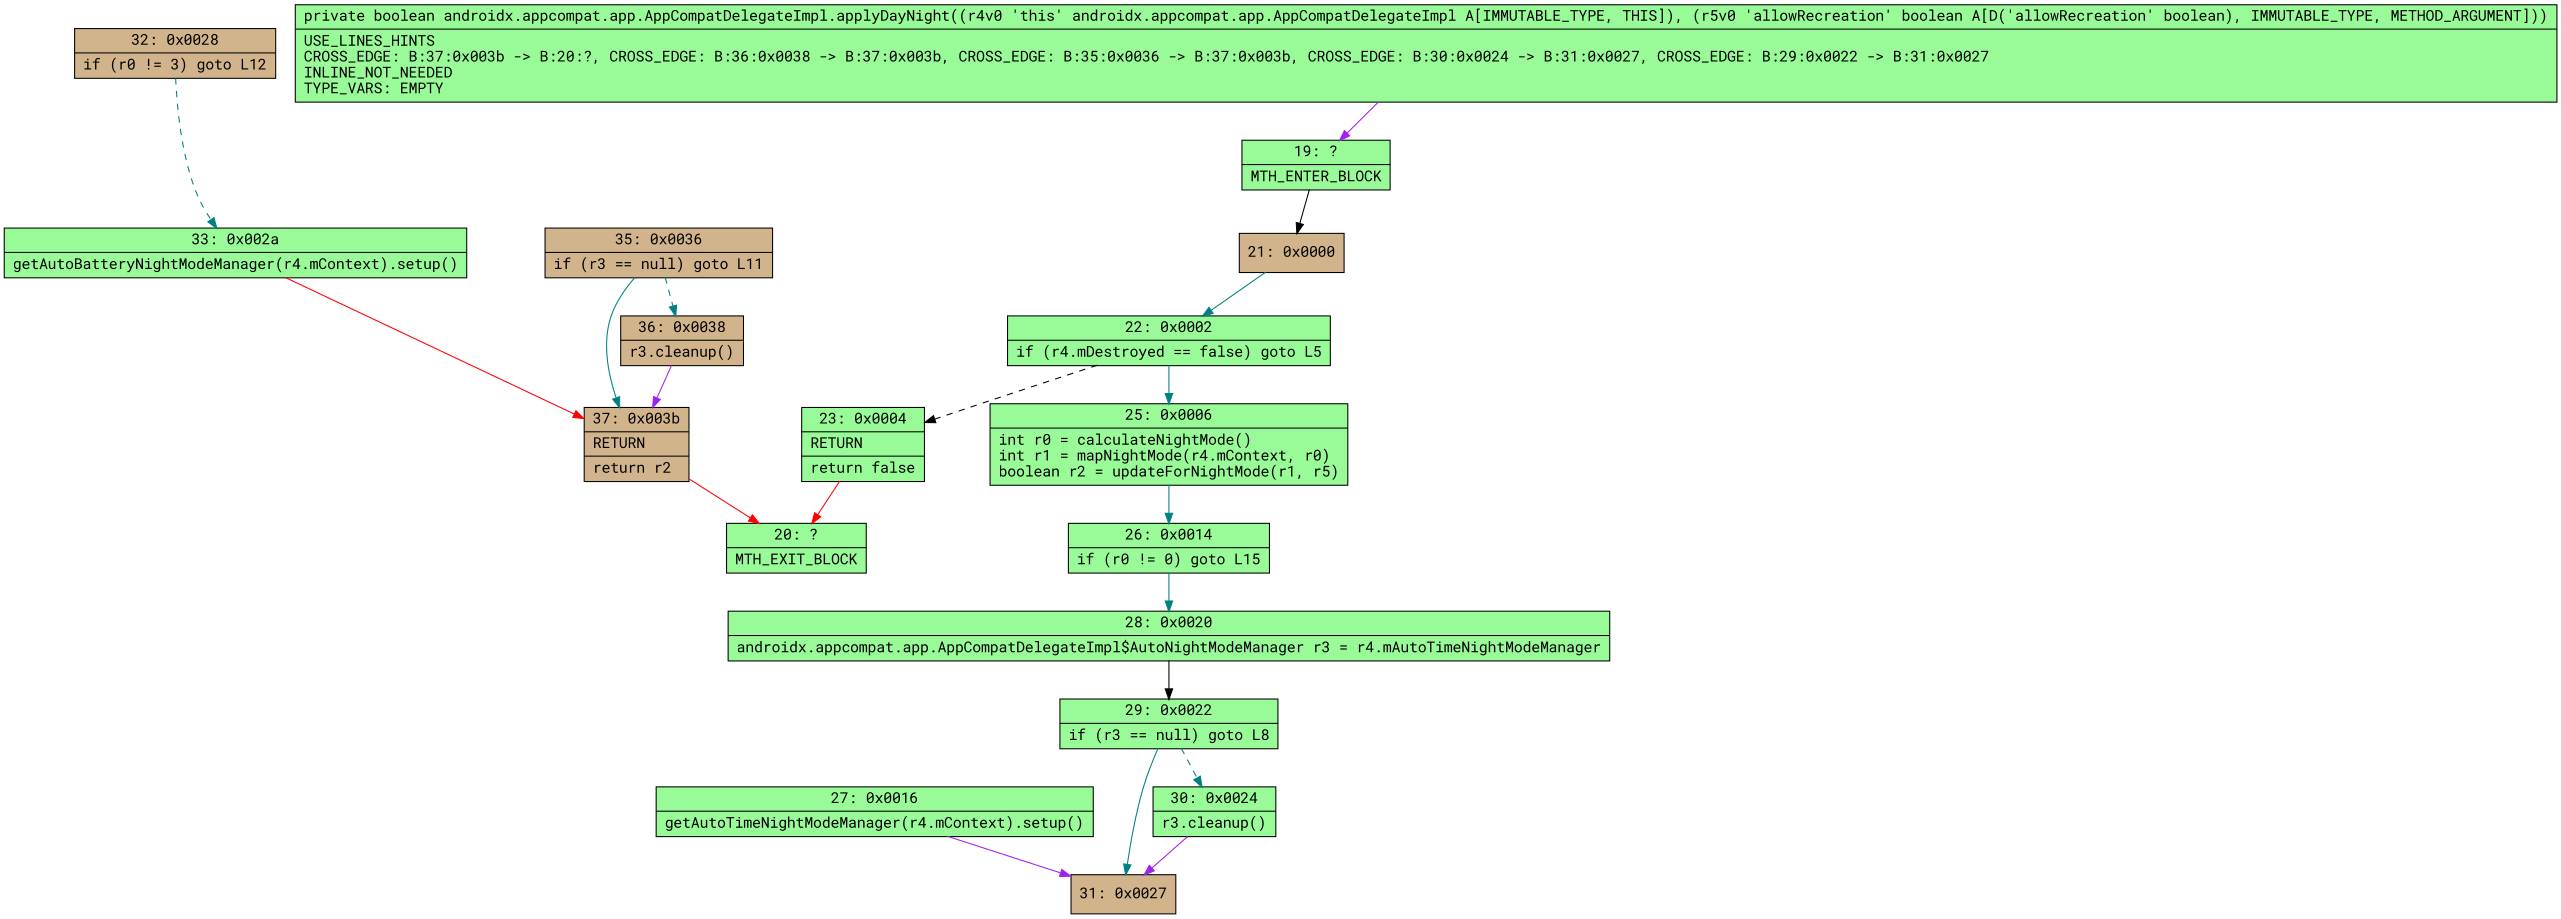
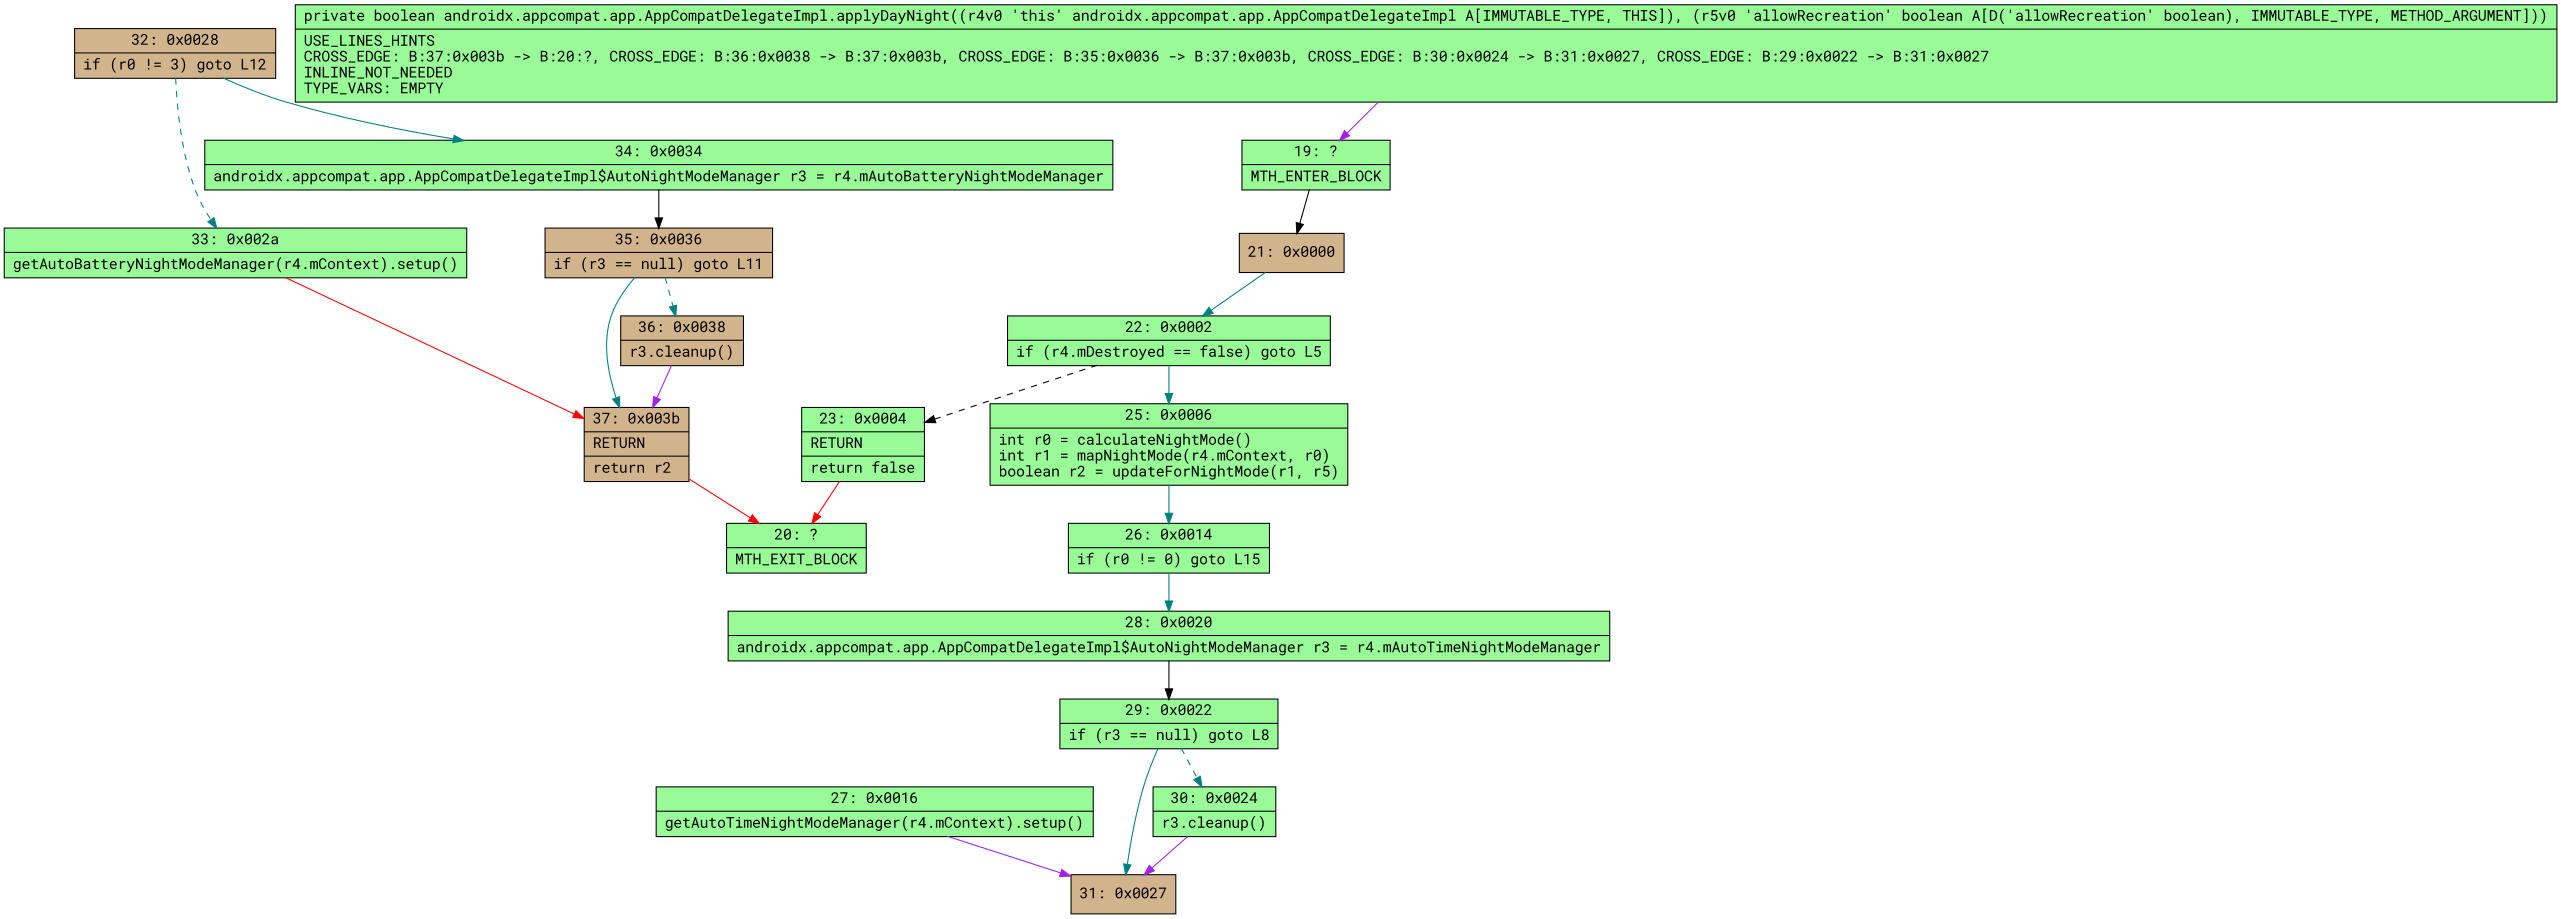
  digraph {
    fontname="Roboto Mono"
    node [fillcolor=palegreen fontname="Roboto Mono" shape=record style=filled]
    edge [color=teal fontname="Roboto Mono"]
    n1 [label="{19\:\ ?|MTH_ENTER_BLOCK\l}"]
    n2 [fillcolor=tan label="{21\:\ 0x0000}"]
    n3 [label="{22\:\ 0x0002|if (r4.mDestroyed == false) goto L5\l}"]
    n4 [label="{23\:\ 0x0004|RETURN\l|return false\l}"]
    n5 [label="{25\:\ 0x0006|int r0 = calculateNightMode()\lint r1 = mapNightMode(r4.mContext, r0)\lboolean r2 = updateForNightMode(r1, r5)\l}"]
    n6 [label="{20\:\ ?|MTH_EXIT_BLOCK\l}"]
    n7 [label="{26\:\ 0x0014|if (r0 != 0) goto L15\l}"]
    n8 [label="{28\:\ 0x0020|androidx.appcompat.app.AppCompatDelegateImpl$AutoNightModeManager r3 = r4.mAutoTimeNightModeManager\l}"]
    n9 [label="{27\:\ 0x0016|getAutoTimeNightModeManager(r4.mContext).setup()\l}"]
    n10 [fillcolor=tan label="{31\:\ 0x0027}"]
    n11 [label="{29\:\ 0x0022|if (r3 == null) goto L8\l}"]
    n12 [fillcolor=tan label="{32\:\ 0x0028|if (r0 != 3) goto L12\l}"]
    n13 [label="{33\:\ 0x002a|getAutoBatteryNightModeManager(r4.mContext).setup()\l}"]
+   n14 [label="{34\:\ 0x0034|androidx.appcompat.app.AppCompatDelegateImpl$AutoNightModeManager r3 = r4.mAutoBatteryNightModeManager\l}"]
    n15 [fillcolor=tan label="{37\:\ 0x003b|RETURN\l|return r2\l}"]
    n16 [fillcolor=tan label="{35\:\ 0x0036|if (r3 == null) goto L11\l}"]
    n17 [fillcolor=tan label="{36\:\ 0x0038|r3.cleanup()\l}"]
    n18 [label="{30\:\ 0x0024|r3.cleanup()\l}"]
    n19 [label="{private boolean androidx.appcompat.app.AppCompatDelegateImpl.applyDayNight((r4v0 'this' androidx.appcompat.app.AppCompatDelegateImpl A[IMMUTABLE_TYPE, THIS]), (r5v0 'allowRecreation' boolean A[D('allowRecreation' boolean), IMMUTABLE_TYPE, METHOD_ARGUMENT]))  | USE_LINES_HINTS\lCROSS_EDGE: B:37:0x003b \-\> B:20:?, CROSS_EDGE: B:36:0x0038 \-\> B:37:0x003b, CROSS_EDGE: B:35:0x0036 \-\> B:37:0x003b, CROSS_EDGE: B:30:0x0024 \-\> B:31:0x0027, CROSS_EDGE: B:29:0x0022 \-\> B:31:0x0027\lINLINE_NOT_NEEDED\lTYPE_VARS: EMPTY\l}"]
    n1 -> n2 [color=black]
    n2 -> n3
    n3 -> n4 [color=black style=dashed]
    n3 -> n5
    n4 -> n6 [color=red]
    n5 -> n7
    n7 -> n8
    n8 -> n11 [color=black]
    n9 -> n10 [color=purple]
    n11 -> n10
    n11 -> n18 [style=dashed]
    n12 -> n13 [style=dashed]
+   n12 -> n14
    n13 -> n15 [color=red]
+   n14 -> n16 [color=black]
    n15 -> n6 [color=red]
    n16 -> n15
    n16 -> n17 [style=dashed]
    n17 -> n15 [color=purple]
    n18 -> n10 [color=purple]
    n19 -> n1 [color=purple]
  }
